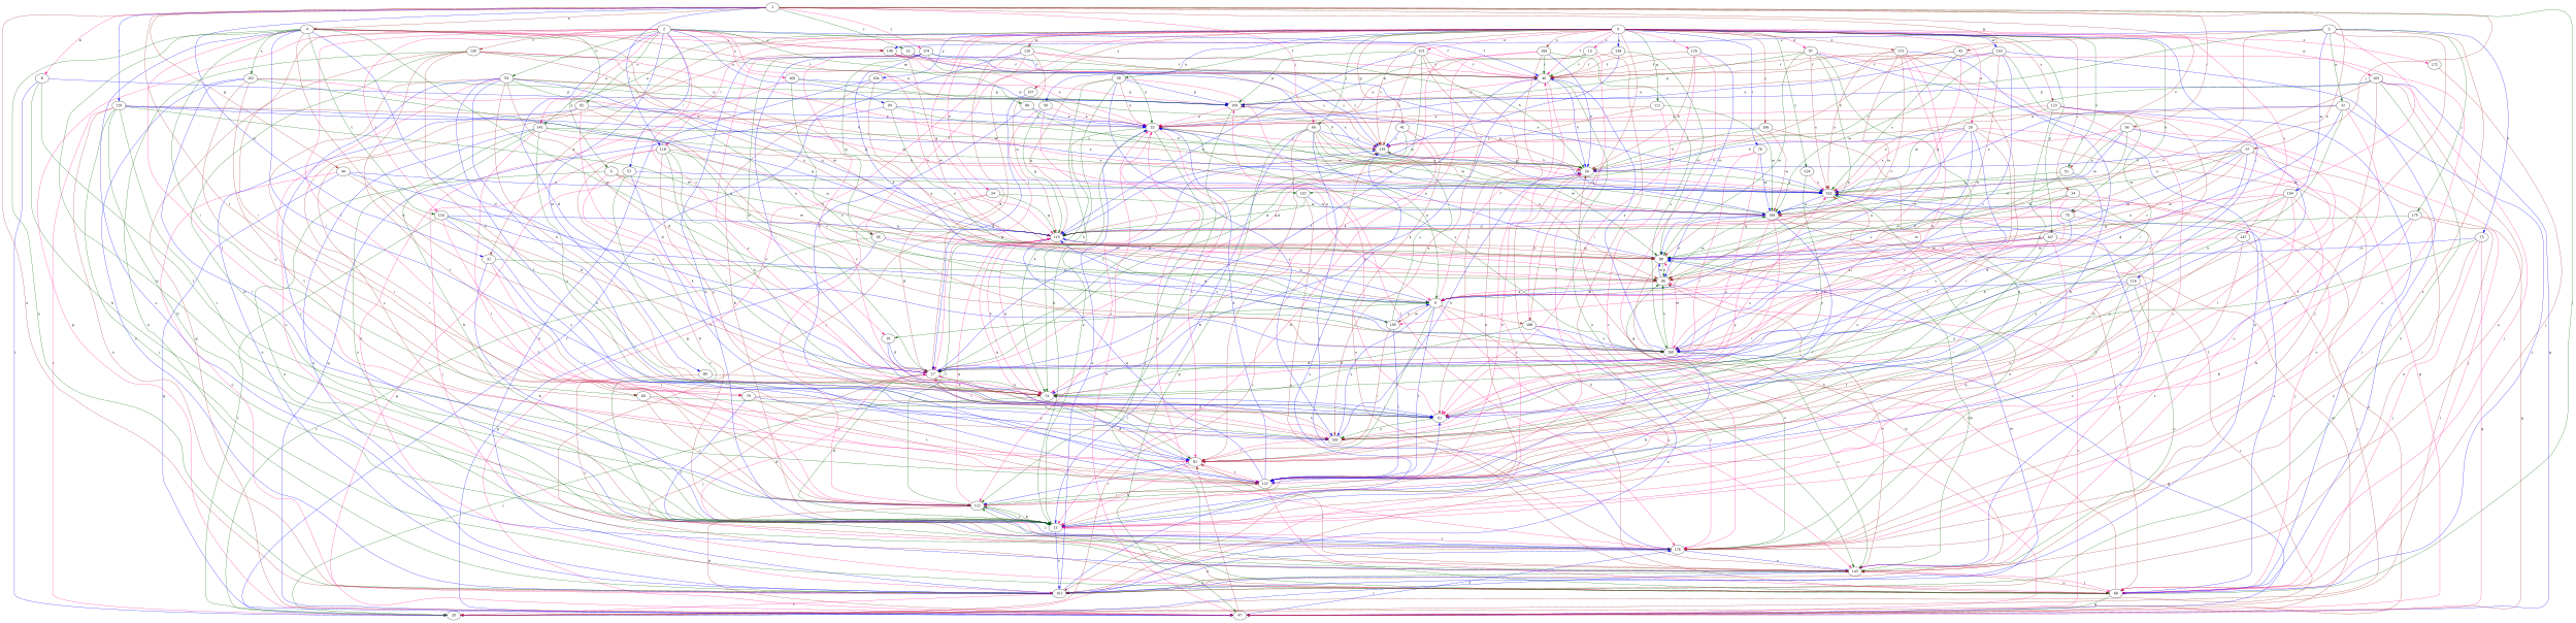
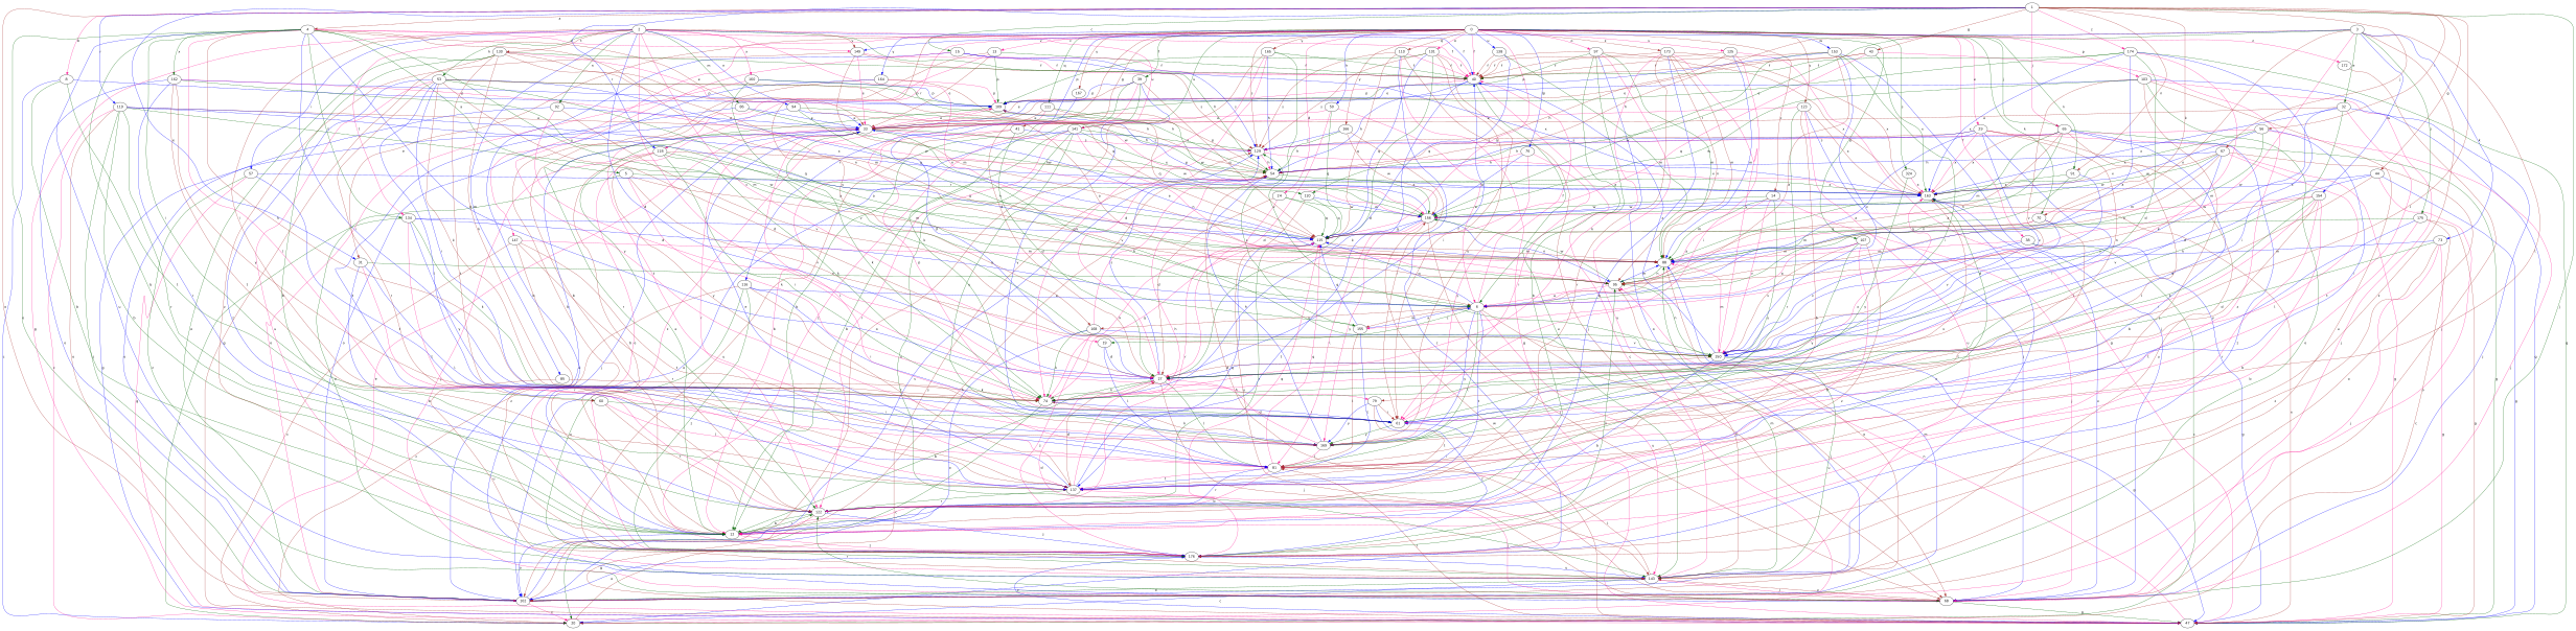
  strict digraph {
    fontname=Nunito
    node [fontname=Nunito]
    edge [color=brown fontname=Nunito]
    0
    13
    14
    24
    27
    29
    31
    38
    39
    40
    41
    50
    65
    70
    76
    91
    97
    101
    103
    107
    110
    111
    115
    116
    118
    123
    n27 [label=324]
    125
    129
    138
    141
    147
    153
    164
    165
    166
    167
    168
    172
    173
    12
    33
    137
    109
    68
    88
    150
    6
    169
    156
    122
    81
    74
    47
    54
    61
    143
    163
    95
    20
    176
    102
    1
    4
    8
    15
    43
    44
    56
    67
    79
    119
    174
    60
    134
    149
    155
    5
    162
    2
    19
    53
    57
    85
    86
    92
    94
    130
    160
    3
    32
    73
    120
    154
    175
    0 -> 13 [color=deeppink label=c]
    0 -> 14 [label=c]
    0 -> 24 [color=deeppink label=d]
    0 -> 27 [label=d]
    0 -> 29 [color=deeppink label=e]
    0 -> 31 [label=e]
    0 -> 38 [color=deeppink label=f]
    0 -> 39 [color=darkgreen label=f]
    0 -> 40 [color=deeppink label=f]
    0 -> 41 [label=g]
    0 -> 50 [color=blue label=h]
    0 -> 65 [color=darkgreen label=j]
    0 -> 70 [color=darkgreen label=k]
    0 -> 76 [color=blue label=l]
    0 -> 91 [color=darkgreen label=n]
    0 -> 97 [color=deeppink label=o]
    0 -> 101 [color=deeppink label=o]
    0 -> 103 [color=deeppink label=p]
    0 -> 107 [color=darkgreen label=p]
    0 -> 110 [label=q]
    0 -> 111 [color=darkgreen label=q]
    0 -> 115 [color=deeppink label=q]
    0 -> 116 [color=blue label=r]
    0 -> 118 [color=deeppink label=r]
    0 -> 123 [label=s]
    0 -> n27 [color=darkgreen label=s]
    0 -> 125 [color=deeppink label=s]
    0 -> 129 [label=s]
    0 -> 138 [color=blue label=u]
    0 -> 141 [color=darkgreen label=u]
    0 -> 147 [color=deeppink label=v]
    0 -> 153 [color=blue label=w]
    0 -> 164 [color=blue label=y]
    0 -> 165 [label=y]
    0 -> 166 [label=y]
    0 -> 167 [label=y]
    0 -> 168 [label=y]
    0 -> 172 [color=deeppink label=z]
    0 -> 173 [label=z]
    13 -> 40 [color=darkgreen label=f]
    13 -> 12 [label=b]
    13 -> 33 [label=e]
    13 -> 137 [color=deeppink label=t]
    13 -> 109 [color=darkgreen label=p]
    14 -> 68 [color=deeppink label=j]
    14 -> 88 [color=darkgreen label=m]
    14 -> 150 [color=deeppink label=v]
    14 -> 6 [color=deeppink label=a]
    14 -> 169 [color=darkgreen label=y]
    14 -> 156 [color=darkgreen label=w]
    24 -> 27 [label=d]
    24 -> 115 [color=darkgreen label=q]
    24 -> 156 [color=darkgreen label=w]
    24 -> 122 [color=deeppink label=r]
    27 -> 40 [color=blue label=f]
    27 -> 129 [color=blue label=s]
    27 -> 12 [color=darkgreen label=b]
    27 -> 68 [label=j]
    27 -> 81 [color=darkgreen label=l]
    27 -> 74 [color=darkgreen label=k]
    29 -> 129 [label=s]
    29 -> 150 [color=blue label=v]
    29 -> 6 [color=blue label=a]
    29 -> 81 [label=l]
    29 -> 47 [color=deeppink label=g]
    29 -> 54 [color=blue label=h]
    29 -> 61 [color=blue label=i]
    29 -> 143 [label=u]
    29 -> 163 [color=deeppink label=x]
    31 -> 12 [color=blue label=b]
    31 -> 122 [color=deeppink label=r]
    31 -> 81 [color=blue label=l]
    31 -> 95 [color=darkgreen label=n]
    38 -> 88 [color=deeppink label=m]
    38 -> 150 [color=blue label=v]
    38 -> 47 [color=blue label=g]
    38 -> 20 [color=darkgreen label=c]
    39 -> 115 [label=q]
    39 -> 12 [color=darkgreen label=b]
    39 -> 33 [label=e]
    39 -> 109 [color=blue label=p]
    39 -> 169 [color=blue label=y]
    39 -> 74 [color=darkgreen label=k]
    39 -> 176 [color=deeppink label=z]
    40 -> 109 [color=deeppink label=p]
    40 -> 74 [color=blue label=k]
    40 -> 54 [color=blue label=h]
    40 -> 143 [color=darkgreen label=u]
    40 -> 20 [color=deeppink label=c]
    41 -> 27 [color=darkgreen label=d]
    41 -> 129 [color=blue label=s]
    41 -> 12 [color=deeppink label=b]
    41 -> 143 [label=u]
    50 -> 27 [color=deeppink label=d]
    50 -> 115 [color=darkgreen label=q]
    50 -> 33 [color=deeppink label=e]
    50 -> 6 [color=deeppink label=a]
    65 -> 129 [color=blue label=s]
    65 -> 12 [color=blue label=b]
    65 -> 88 [color=darkgreen label=m]
    65 -> 6 [color=darkgreen label=a]
    65 -> 81 [label=l]
    65 -> 47 [color=darkgreen label=g]
    65 -> 163 [label=x]
    65 -> 95 [label=n]
    65 -> 176 [color=blue label=z]
    70 -> 115 [label=q]
    70 -> 137 [label=t]
    70 -> 88 [color=deeppink label=m]
    70 -> 150 [color=blue label=v]
    76 -> 169 [color=deeppink label=y]
    76 -> 156 [color=blue label=w]
    76 -> 54 [color=deeppink label=h]
    76 -> 61 [color=deeppink label=i]
    91 -> 27 [color=blue label=d]
    91 -> 163 [color=darkgreen label=x]
    91 -> 95 [color=darkgreen label=n]
    97 -> 40 [label=f]
    97 -> 12 [color=darkgreen label=b]
    97 -> 109 [color=darkgreen label=p]
    97 -> 88 [color=darkgreen label=m]
    97 -> 6 [color=darkgreen label=a]
    97 -> 143 [color=deeppink label=u]
    97 -> 163 [label=x]
    97 -> 102 [color=blue label=o]
    101 -> 27 [color=darkgreen label=d]
    101 -> 40 [color=deeppink label=f]
    101 -> 115 [color=blue label=q]
    101 -> 129 [label=s]
    101 -> 109 [color=darkgreen label=p]
    101 -> 169 [label=y]
    101 -> 61 [label=i]
    103 -> 109 [color=blue label=p]
    103 -> 68 [color=deeppink label=j]
    103 -> 150 [label=v]
    103 -> 156 [color=darkgreen label=w]
    103 -> 47 [color=blue label=g]
    103 -> 143 [label=u]
    103 -> 176 [label=z]
    103 -> 102 [color=darkgreen label=o]
    107 -> 12 [color=deeppink label=b]
    107 -> 88 [color=blue label=m]
    107 -> 150 [label=v]
    107 -> 6 [color=deeppink label=a]
    107 -> 169 [color=darkgreen label=y]
    107 -> 176 [label=z]
    110 -> 40 [color=deeppink label=f]
    110 -> 115 [label=q]
    110 -> 129 [label=s]
    110 -> 68 [label=j]
    110 -> 47 [color=deeppink label=g]
    110 -> 20 [color=blue label=c]
    111 -> 115 [label=q]
    111 -> 33 [label=e]
    111 -> 156 [color=darkgreen label=w]
    111 -> 176 [color=deeppink label=z]
    115 -> 88 [label=m]
    115 -> 122 [color=darkgreen label=r]
    115 -> 74 [color=deeppink label=k]
    116 -> 137 [label=t]
    116 -> 6 [color=blue label=a]
    116 -> 61 [color=blue label=i]
    116 -> 143 [color=darkgreen label=u]
    116 -> 20 [label=c]
    116 -> 176 [color=darkgreen label=z]
    118 -> 115 [color=darkgreen label=q]
    118 -> 12 [label=b]
    118 -> 68 [color=deeppink label=j]
    118 -> 169 [label=y]
    118 -> 74 [color=darkgreen label=k]
    118 -> 54 [label=h]
    118 -> 61 [color=darkgreen label=i]
    123 -> 12 [label=b]
    123 -> 33 [color=deeppink label=e]
    123 -> 68 [color=blue label=j]
    123 -> 122 [color=darkgreen label=r]
    123 -> 143 [color=deeppink label=u]
    123 -> 163 [label=x]
    n27 -> 169 [color=darkgreen label=y]
    n27 -> 163 [color=deeppink label=x]
    125 -> 40 [label=f]
    125 -> 88 [color=blue label=m]
    125 -> 47 [color=deeppink label=g]
    125 -> 54 [label=h]
    125 -> 61 [color=deeppink label=i]
    129 -> 54 [color=deeppink label=h]
    129 -> 163 [color=deeppink label=x]
    138 -> 40 [label=f]
    138 -> 115 [color=blue label=q]
    138 -> 88 [color=darkgreen label=m]
    141 -> 129 [color=darkgreen label=s]
    141 -> 12 [color=darkgreen label=b]
    141 -> 169 [color=darkgreen label=y]
    141 -> 122 [color=deeppink label=r]
    141 -> 143 [color=darkgreen label=u]
    141 -> 163 [color=darkgreen label=x]
    141 -> 95 [color=deeppink label=n]
    141 -> 102 [color=blue label=o]
    147 -> 137 [label=t]
    147 -> 88 [color=deeppink label=m]
-   92 -> 122 [label=r]
+   147 -> 122 [label=r]
    147 -> 20 [label=c]
    147 -> 176 [label=z]
    153 -> 40 [label=f]
    153 -> 33 [color=blue label=e]
    153 -> 68 [color=blue label=j]
    153 -> 150 [color=blue label=v]
    153 -> 6 [label=a]
    153 -> 156 [color=darkgreen label=w]
    153 -> 61 [color=darkgreen label=i]
    164 -> 12 [label=b]
    164 -> 109 [color=deeppink label=p]
    164 -> 6 [label=a]
    164 -> 102 [color=blue label=o]
    165 -> 27 [color=deeppink label=d]
    165 -> 40 [color=darkgreen label=f]
    165 -> 150 [color=darkgreen label=v]
    165 -> 74 [color=deeppink label=k]
    165 -> 54 [color=blue label=h]
    165 -> 102 [label=o]
    166 -> 129 [color=blue label=s]
    166 -> 156 [label=w]
    166 -> 54 [color=darkgreen label=h]
    166 -> 61 [label=i]
    167 -> 27 [color=blue label=d]
    168 -> 150 [color=blue label=v]
    168 -> 74 [color=darkgreen label=k]
    168 -> 54 [color=deeppink label=h]
    168 -> 176 [color=deeppink label=z]
    168 -> 102 [color=blue label=o]
    172 -> 68 [label=j]
    173 -> 40 [label=f]
    173 -> 12 [color=blue label=b]
    173 -> 88 [label=m]
    173 -> 150 [color=deeppink label=v]
    173 -> 122 [label=r]
    173 -> 74 [color=deeppink label=k]
    173 -> 163 [label=x]
    173 -> 95 [label=n]
    12 -> 33 [color=darkgreen label=e]
    12 -> 122 [color=darkgreen label=r]
    12 -> 176 [color=deeppink label=z]
    12 -> 102 [color=blue label=o]
    33 -> 129 [color=deeppink label=s]
-   33 -> 68 [color=darkgreen label=j]
+   33 -> 68 [color=blue label=j]
    33 -> 150 [color=darkgreen label=v]
    33 -> 156 [color=darkgreen label=w]
    33 -> 122 [color=deeppink label=r]
    33 -> 81 [color=deeppink label=l]
    33 -> 74 [color=darkgreen label=k]
    137 -> 27 [label=d]
    137 -> 115 [color=blue label=q]
    137 -> 33 [color=blue label=e]
    137 -> 68 [color=deeppink label=j]
    137 -> 122 [color=darkgreen label=r]
    137 -> 54 [color=deeppink label=h]
    137 -> 61 [color=blue label=i]
    109 -> 33 [color=deeppink label=e]
    109 -> 122 [color=darkgreen label=r]
    68 -> 122 [color=darkgreen label=r]
    68 -> 47 [color=darkgreen label=g]
    68 -> 54 [label=h]
    68 -> 143 [label=u]
    68 -> 163 [color=blue label=x]
    88 -> 33 [color=blue label=e]
    88 -> 95 [color=darkgreen label=n]
    88 -> 102 [label=o]
    150 -> 27 [label=d]
    150 -> 40 [color=blue label=z]
    150 -> 12 [color=blue label=b]
    150 -> 88 [color=deeppink label=m]
    150 -> 47 [color=blue label=g]
    150 -> 143 [color=darkgreen label=u]
    150 -> 95 [color=darkgreen label=n]
    6 -> 40 [color=deeppink label=f]
    6 -> 115 [color=blue label=q]
    6 -> 168 [label=y]
    6 -> 137 [color=blue label=t]
    6 -> 68 [label=j]
    6 -> 169 [color=blue label=y]
    6 -> 81 [color=darkgreen label=l]
    6 -> 143 [color=deeppink label=u]
    6 -> 155 [label=w]
    6 -> 19 [color=darkgreen label=c]
    169 -> 27 [color=deeppink label=d]
    169 -> 81 [color=deeppink label=l]
    169 -> 74 [label=k]
    169 -> 54 [color=blue label=h]
    156 -> 115 [color=blue label=q]
    156 -> 137 [color=blue label=t]
    156 -> 109 [color=blue label=p]
    156 -> 68 [label=j]
    156 -> 169 [color=deeppink label=y]
    156 -> 81 [color=deeppink label=l]
    156 -> 95 [color=blue label=n]
    122 -> 115 [color=deeppink label=q]
    122 -> 12 [color=darkgreen label=b]
    122 -> 47 [label=g]
    122 -> 176 [color=blue label=z]
    81 -> 115 [color=deeppink label=q]
    81 -> 12 [color=deeppink label=b]
    81 -> 137 [color=deeppink label=t]
    81 -> 122 [color=blue label=r]
    81 -> 163 [label=x]
    74 -> 115 [color=deeppink label=q]
    74 -> 61 [color=blue label=i]
    74 -> 20 [color=darkgreen label=c]
    47 -> 33 [color=deeppink label=e]
    47 -> 156 [label=w]
    47 -> 81 [label=l]
    47 -> 163 [label=x]
    47 -> 95 [color=deeppink label=n]
    47 -> 176 [color=blue label=z]
    54 -> 109 [label=p]
    54 -> 163 [color=darkgreen label=x]
    61 -> 109 [color=deeppink label=p]
    61 -> 169 [color=darkgreen label=y]
    61 -> 163 [color=deeppink label=x]
    143 -> 68 [color=deeppink label=j]
    143 -> 88 [color=darkgreen label=m]
    143 -> 81 [label=l]
    143 -> 163 [color=blue label=x]
    143 -> 95 [label=n]
    143 -> 20 [color=blue label=c]
    143 -> 102 [color=darkgreen label=o]
    163 -> 156 [color=blue label=w]
    95 -> 88 [color=blue label=m]
    95 -> 6 [color=deeppink label=a]
    95 -> 156 [color=darkgreen label=w]
    20 -> 129 [label=s]
    176 -> 27 [color=deeppink label=d]
    176 -> 33 [color=deeppink label=e]
    176 -> 143 [color=blue label=u]
    176 -> 163 [color=darkgreen label=x]
    176 -> 95 [color=darkgreen label=n]
    176 -> 102 [color=blue label=o]
    102 -> 129 [color=blue label=s]
    102 -> 33 [color=blue label=e]
    102 -> 88 [color=blue label=m]
    102 -> 54 [label=h]
    102 -> 20 [color=deeppink label=c]
    1 -> 31 [color=blue label=e]
    1 -> 65 [color=deeppink label=j]
    1 -> 70 [label=k]
    1 -> 91 [label=n]
    1 -> 118 [color=blue label=r]
    1 -> 68 [color=darkgreen label=j]
    1 -> 102 [label=o]
    1 -> 4 [label=a]
    1 -> 8 [color=deeppink label=b]
    1 -> 15 [color=darkgreen label=c]
    1 -> 43 [label=g]
    1 -> 44 [label=g]
    1 -> 56 [label=i]
    1 -> 67 [label=j]
    1 -> 79 [label=l]
    1 -> 119 [color=blue label=r]
    1 -> 174 [color=deeppink label=z]
    4 -> 27 [color=blue label=d]
    4 -> 40 [color=deeppink label=f]
    4 -> 12 [color=darkgreen label=b]
    4 -> 33 [label=e]
    4 -> 81 [color=deeppink label=l]
    4 -> 74 [label=k]
    4 -> 61 [color=blue label=i]
    4 -> 143 [color=blue label=u]
    4 -> 95 [label=n]
    4 -> 102 [color=darkgreen label=o]
    4 -> 60 [color=darkgreen label=i]
    4 -> 134 [color=darkgreen label=t]
    4 -> 149 [color=deeppink label=v]
    4 -> 155 [color=darkgreen label=w]
    4 -> 5 [color=darkgreen label=a]
    4 -> 162 [color=darkgreen label=x]
    8 -> 12 [color=darkgreen label=b]
    8 -> 137 [color=darkgreen label=t]
    8 -> 109 [color=blue label=p]
    8 -> 20 [color=blue label=c]
    15 -> 40 [color=deeppink label=f]
    15 -> 129 [color=blue label=s]
    15 -> 12 [color=blue label=b]
    15 -> 169 [color=deeppink label=y]
    15 -> 163 [color=blue label=x]
    43 -> 40 [label=f]
    43 -> 115 [color=deeppink label=q]
    43 -> 33 [label=e]
    43 -> 163 [color=darkgreen label=x]
    43 -> 176 [color=deeppink label=z]
    44 -> 27 [label=d]
    44 -> 150 [color=blue label=v]
    44 -> 47 [color=blue label=g]
    44 -> 163 [color=blue label=x]
    44 -> 102 [color=deeppink label=o]
    56 -> 129 [color=deeppink label=s]
    56 -> 68 [color=deeppink label=j]
    56 -> 88 [color=darkgreen label=m]
    56 -> 156 [color=blue label=w]
    56 -> 61 [color=blue label=i]
    56 -> 163 [color=darkgreen label=x]
    67 -> 88 [color=blue label=m]
    67 -> 150 [color=blue label=v]
    67 -> 156 [color=darkgreen label=w]
    67 -> 81 [color=deeppink label=l]
    67 -> 54 [color=blue label=h]
    67 -> 163 [label=x]
    67 -> 95 [label=n]
    67 -> 102 [label=o]
    79 -> 137 [label=t]
    79 -> 169 [color=blue label=y]
    79 -> 61 [label=i]
    79 -> 176 [color=blue label=z]
    119 -> 115 [color=blue label=q]
    119 -> 12 [color=darkgreen label=b]
    119 -> 33 [label=e]
    119 -> 68 [color=darkgreen label=j]
    119 -> 88 [color=darkgreen label=m]
    119 -> 122 [color=darkgreen label=r]
    119 -> 163 [color=blue label=x]
    119 -> 20 [color=deeppink label=c]
    119 -> 102 [label=o]
    174 -> 27 [color=darkgreen label=d]
    174 -> 40 [color=darkgreen label=f]
    174 -> 33 [color=darkgreen label=e]
    174 -> 6 [color=blue label=a]
    174 -> 74 [color=deeppink label=k]
-   174 -> 38 [color=darkgreen label=g]
+   174 -> 47 [color=darkgreen label=g]
    174 -> 61 [color=blue label=i]
    174 -> 163 [color=blue label=x]
    60 -> 122 [label=r]
    60 -> 81 [color=deeppink label=l]
    60 -> 61 [color=darkgreen label=i]
    134 -> 115 [color=blue label=q]
    134 -> 137 [color=deeppink label=t]
    134 -> 6 [color=blue label=a]
    134 -> 169 [color=blue label=y]
    134 -> 74 [color=darkgreen label=k]
    134 -> 20 [color=darkgreen label=c]
    149 -> 40 [color=deeppink label=f]
    149 -> 129 [label=s]
    149 -> 33 [color=deeppink label=e]
    149 -> 88 [label=m]
    149 -> 176 [label=z]
    155 -> 115 [color=blue label=q]
    155 -> 129 [color=darkgreen label=s]
    155 -> 137 [color=blue label=t]
    155 -> 6 [color=blue label=a]
    155 -> 81 [label=l]
    5 -> 88 [label=m]
    5 -> 150 [label=v]
    5 -> 74 [color=deeppink label=k]
    5 -> 143 [color=darkgreen label=u]
    5 -> 120 [color=darkgreen label=r]
    162 -> 137 [label=t]
-   162 -> 109 [color=darkgreen label=p]
+   162 -> 109 [color=blue label=p]
    162 -> 6 [color=darkgreen label=a]
    162 -> 169 [label=y]
    162 -> 156 [color=deeppink label=w]
    162 -> 122 [color=blue label=r]
    162 -> 102 [color=blue label=o]
    2 -> 27 [color=blue label=d]
    2 -> 40 [color=blue label=f]
    2 -> 141 [color=deeppink label=u]
    2 -> 47 [color=deeppink label=g]
    2 -> 54 [color=darkgreen label=h]
    2 -> 95 [color=deeppink label=n]
    2 -> 79 [color=deeppink label=l]
    2 -> 60 [label=i]
    2 -> 134 [color=deeppink label=t]
    2 -> 149 [label=v]
    2 -> 19 [color=deeppink label=c]
    2 -> 53 [color=darkgreen label=h]
    2 -> 57 [color=blue label=i]
    2 -> 85 [color=blue label=m]
    2 -> 86 [color=darkgreen label=m]
    2 -> 92 [color=darkgreen label=n]
    2 -> 94 [color=blue label=n]
    2 -> 130 [label=t]
    2 -> 160 [color=deeppink label=x]
    19 -> 27 [color=blue label=d]
    19 -> 81 [color=blue label=l]
    53 -> 27 [label=d]
    53 -> 115 [color=blue label=q]
    53 -> 109 [color=darkgreen label=p]
    53 -> 6 [color=darkgreen label=a]
    53 -> 122 [label=r]
    53 -> 81 [color=blue label=l]
    53 -> 74 [label=k]
    53 -> 54 [label=h]
    53 -> 61 [color=blue label=i]
    53 -> 143 [color=deeppink label=u]
    53 -> 176 [color=blue label=z]
    57 -> 137 [color=blue label=t]
    57 -> 47 [color=deeppink label=g]
    57 -> 163 [color=blue label=x]
    57 -> 176 [color=darkgreen label=z]
    85 -> 74 [label=k]
    85 -> 143 [label=u]
    86 -> 33 [color=blue label=e]
    86 -> 137 [color=blue label=t]
    86 -> 156 [color=darkgreen label=w]
    92 -> 27 [color=deeppink label=d]
    92 -> 33 [color=blue label=e]
    92 -> 150 [label=v]
    92 -> 102 [color=blue label=o]
    94 -> 33 [color=blue label=e]
    94 -> 47 [color=blue label=g]
    94 -> 54 [color=darkgreen label=h]
    94 -> 95 [color=darkgreen label=n]
    130 -> 40 [color=darkgreen label=f]
    130 -> 115 [label=q]
    130 -> 12 [color=darkgreen label=b]
    130 -> 137 [label=t]
    130 -> 88 [label=m]
    130 -> 156 [color=deeppink label=w]
    130 -> 74 [label=k]
    130 -> 47 [label=g]
    130 -> 102 [color=darkgreen label=o]
    160 -> 109 [color=blue label=p]
    160 -> 150 [color=darkgreen label=v]
    160 -> 54 [color=darkgreen label=h]
    160 -> 102 [color=deeppink label=o]
    3 -> 81 [label=l]
    3 -> 54 [label=h]
    3 -> 95 [label=n]
    3 -> 176 [label=z]
    3 -> 149 [color=blue label=v]
    3 -> 155 [color=deeppink label=w]
    3 -> 32 [color=darkgreen label=e]
    3 -> 73 [color=blue label=k]
    3 -> 120 [color=darkgreen label=r]
    3 -> 154 [color=blue label=w]
    3 -> 175 [color=darkgreen label=z]
    32 -> 27 [color=blue label=d]
    32 -> 33 [label=e]
    32 -> 137 [color=deeppink label=t]
    32 -> 68 [color=blue label=j]
    32 -> 74 [color=darkgreen label=k]
    32 -> 163 [color=blue label=x]
    73 -> 27 [color=darkgreen label=d]
    73 -> 68 [color=deeppink label=j]
    73 -> 88 [color=blue label=m]
    73 -> 47 [color=deeppink label=g]
    73 -> 176 [label=z]
    120 -> 115 [color=darkgreen label=q]
    120 -> 156 [color=blue label=w]
    120 -> 143 [label=u]
    154 -> 12 [color=deeppink label=b]
    154 -> 169 [label=y]
    154 -> 156 [color=deeppink label=w]
    154 -> 122 [color=deeppink label=r]
    154 -> 74 [color=darkgreen label=k]
    154 -> 61 [color=deeppink label=i]
    154 -> 95 [label=n]
    175 -> 115 [color=darkgreen label=q]
    175 -> 12 [color=deeppink label=b]
    175 -> 137 [color=blue label=t]
    175 -> 47 [label=g]
    175 -> 20 [label=c]
  }
